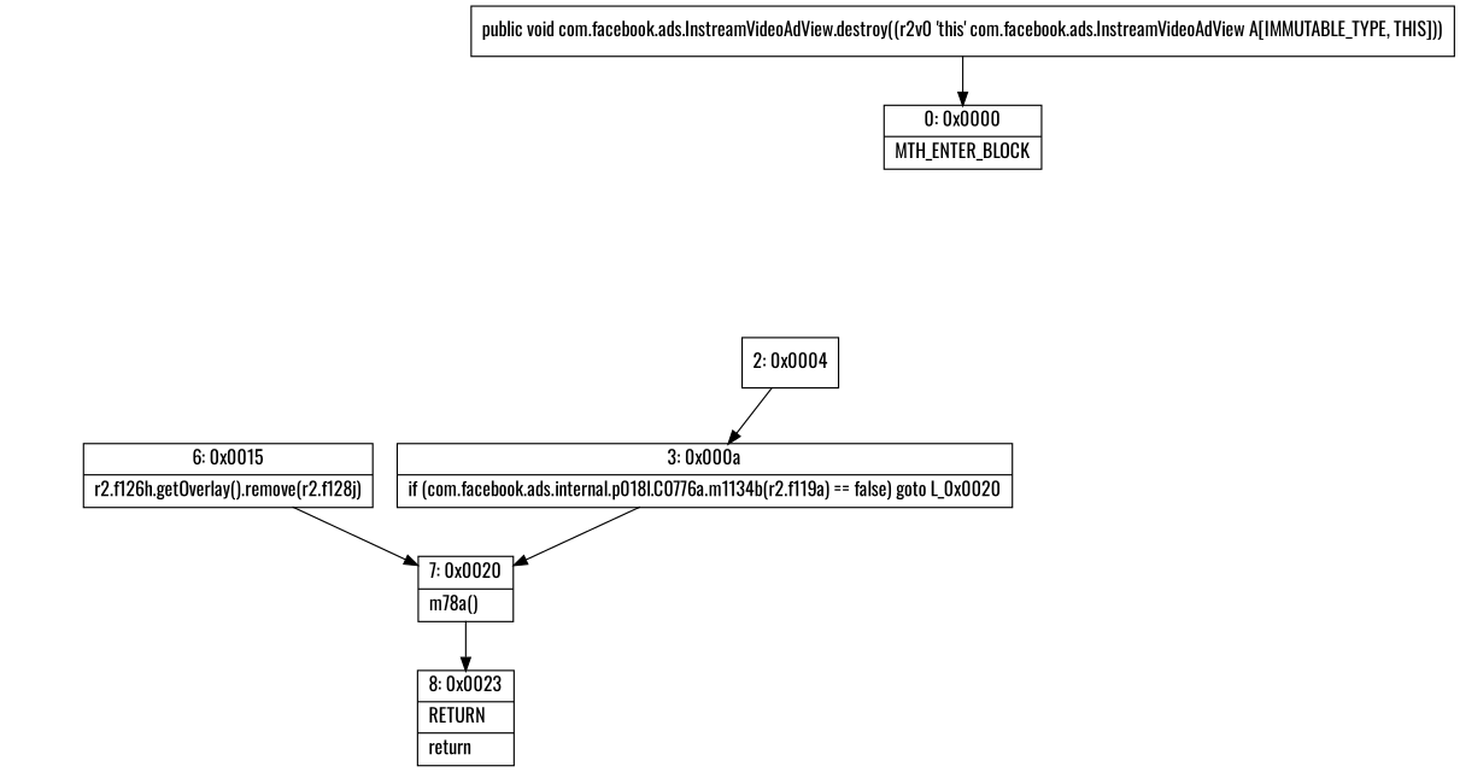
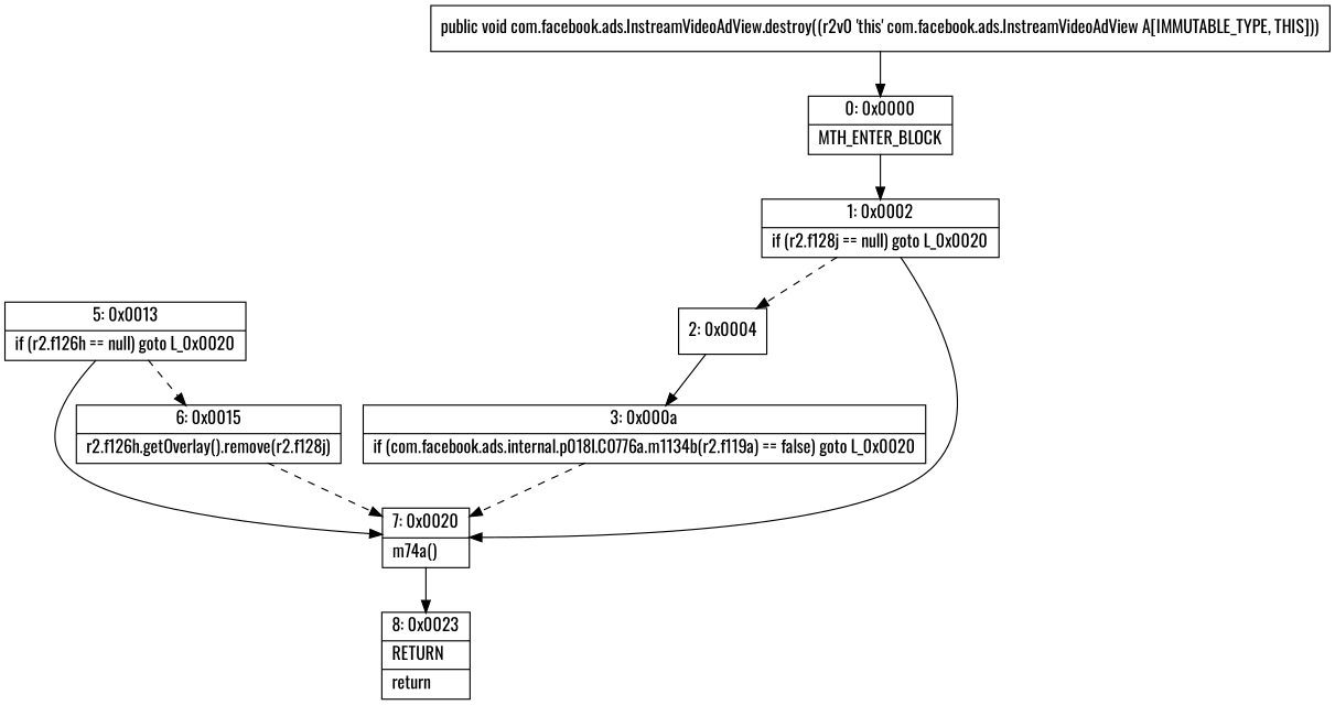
  digraph {
    fontname=Oswald
    node [fontname=Oswald shape=record]
    edge [fontname=Oswald]
    n1 [label="{0\:\ 0x0000|MTH_ENTER_BLOCK\l}"]
+   n2 [label="{1\:\ 0x0002|if (r2.f128j == null) goto L_0x0020\l}"]
    n3 [label="{2\:\ 0x0004}"]
-   n4 [label="{7\:\ 0x0020|m78a()\l}"]
+   n4 [label="{7\:\ 0x0020|m74a()\l}"]
    n5 [label="{3\:\ 0x000a|if (com.facebook.ads.internal.p018l.C0776a.m1134b(r2.f119a) == false) goto L_0x0020\l}"]
    n6 [label="{8\:\ 0x0023|RETURN\l|return\l}"]
+   n7 [label="{5\:\ 0x0013|if (r2.f126h == null) goto L_0x0020\l}"]
    n8 [label="{6\:\ 0x0015|r2.f126h.getOverlay().remove(r2.f128j)\l}"]
    n9 [label="{public void com.facebook.ads.InstreamVideoAdView.destroy((r2v0 'this' com.facebook.ads.InstreamVideoAdView A[IMMUTABLE_TYPE, THIS])) }"]
+   n1 -> n2
+   n2 -> n3 [style=dashed]
+   n2 -> n4
    n3 -> n5
    n4 -> n6
-   n5 -> n4
-   n8 -> n4
+   n5 -> n4 [style=dashed]
+   n7 -> n4
+   n7 -> n8 [style=dashed]
+   n8 -> n4 [style=dashed]
    n9 -> n1
  }
